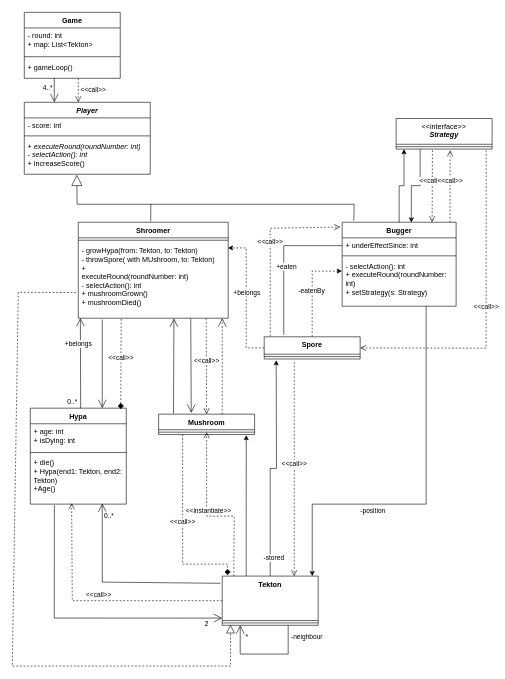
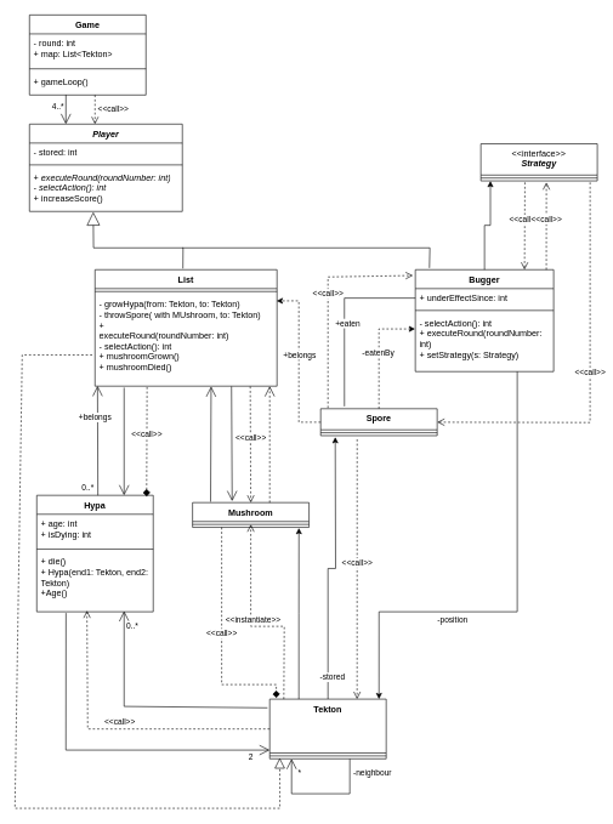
  <mxCell id="0" />
  <mxCell id="1" parent="0" />
  <mxCell id="2" value="&lt;i&gt;Player&lt;/i&gt;" style="swimlane;fontStyle=1;align=center;verticalAlign=top;childLayout=stackLayout;horizontal=1;startSize=26;horizontalStack=0;resizeParent=1;resizeParentMax=0;resizeLast=0;collapsible=1;marginBottom=0;whiteSpace=wrap;html=1;" parent="1" vertex="1"><mxGeometry x="40" y="170" width="210" height="120" as="geometry" /></mxCell>
- <mxCell id="3" value="- score: int" style="text;strokeColor=none;fillColor=none;align=left;verticalAlign=top;spacingLeft=4;spacingRight=4;overflow=hidden;rotatable=0;points=[[0,0.5],[1,0.5]];portConstraint=eastwest;whiteSpace=wrap;html=1;" parent="2" vertex="1"><mxGeometry y="26" width="210" height="26" as="geometry" /></mxCell>
+ <mxCell id="3" value="- stored: int" style="text;strokeColor=none;fillColor=none;align=left;verticalAlign=top;spacingLeft=4;spacingRight=4;overflow=hidden;rotatable=0;points=[[0,0.5],[1,0.5]];portConstraint=eastwest;whiteSpace=wrap;html=1;" parent="2" vertex="1"><mxGeometry y="26" width="210" height="26" as="geometry" /></mxCell>
  <mxCell id="4" value="" style="line;strokeWidth=1;fillColor=none;align=left;verticalAlign=middle;spacingTop=-1;spacingLeft=3;spacingRight=3;rotatable=0;labelPosition=right;points=[];portConstraint=eastwest;strokeColor=inherit;" parent="2" vertex="1"><mxGeometry y="52" width="210" height="8" as="geometry" /></mxCell>
  <mxCell id="5" value="+ &lt;i&gt;executeRound(roundNumber: int)&lt;/i&gt;&lt;div&gt;&lt;i&gt;- selectAction(): int&lt;/i&gt;&lt;/div&gt;&lt;div&gt;&lt;i&gt;+ &lt;/i&gt;increaseScore()&lt;/div&gt;" style="text;strokeColor=none;fillColor=none;align=left;verticalAlign=top;spacingLeft=4;spacingRight=4;overflow=hidden;rotatable=0;points=[[0,0.5],[1,0.5]];portConstraint=eastwest;whiteSpace=wrap;html=1;" parent="2" vertex="1"><mxGeometry y="60" width="210" height="60" as="geometry" /></mxCell>
  <mxCell id="6" value="Game" style="swimlane;fontStyle=1;align=center;verticalAlign=top;childLayout=stackLayout;horizontal=1;startSize=26;horizontalStack=0;resizeParent=1;resizeParentMax=0;resizeLast=0;collapsible=1;marginBottom=0;whiteSpace=wrap;html=1;" parent="1" vertex="1"><mxGeometry x="40" y="20" width="160" height="110" as="geometry" /></mxCell>
  <mxCell id="7" value="-&amp;nbsp;&lt;span style=&quot;background-color: transparent; color: light-dark(rgb(0, 0, 0), rgb(255, 255, 255));&quot;&gt;round: int&lt;/span&gt;&lt;div&gt;+&amp;nbsp;map: List&amp;lt;Tekton&amp;gt;&lt;/div&gt;" style="text;strokeColor=none;fillColor=none;align=left;verticalAlign=top;spacingLeft=4;spacingRight=4;overflow=hidden;rotatable=0;points=[[0,0.5],[1,0.5]];portConstraint=eastwest;whiteSpace=wrap;html=1;" parent="6" vertex="1"><mxGeometry y="26" width="160" height="44" as="geometry" /></mxCell>
  <mxCell id="8" value="" style="line;strokeWidth=1;fillColor=none;align=left;verticalAlign=middle;spacingTop=-1;spacingLeft=3;spacingRight=3;rotatable=0;labelPosition=right;points=[];portConstraint=eastwest;strokeColor=inherit;" parent="6" vertex="1"><mxGeometry y="70" width="160" height="8" as="geometry" /></mxCell>
  <mxCell id="9" value="+ gameLoop()" style="text;strokeColor=none;fillColor=none;align=left;verticalAlign=top;spacingLeft=4;spacingRight=4;overflow=hidden;rotatable=0;points=[[0,0.5],[1,0.5]];portConstraint=eastwest;whiteSpace=wrap;html=1;" parent="6" vertex="1"><mxGeometry y="78" width="160" height="32" as="geometry" /></mxCell>
- <mxCell id="10" value="Shroomer" style="swimlane;fontStyle=1;align=center;verticalAlign=top;childLayout=stackLayout;horizontal=1;startSize=26;horizontalStack=0;resizeParent=1;resizeParentMax=0;resizeLast=0;collapsible=1;marginBottom=0;whiteSpace=wrap;html=1;" parent="1" vertex="1"><mxGeometry x="130" y="370" width="250" height="160" as="geometry" /></mxCell>
+ <mxCell id="10" value="List" style="swimlane;fontStyle=1;align=center;verticalAlign=top;childLayout=stackLayout;horizontal=1;startSize=26;horizontalStack=0;resizeParent=1;resizeParentMax=0;resizeLast=0;collapsible=1;marginBottom=0;whiteSpace=wrap;html=1;" parent="1" vertex="1"><mxGeometry x="130" y="370" width="250" height="160" as="geometry" /></mxCell>
  <mxCell id="11" value="" style="line;strokeWidth=1;fillColor=none;align=left;verticalAlign=middle;spacingTop=-1;spacingLeft=3;spacingRight=3;rotatable=0;labelPosition=right;points=[];portConstraint=eastwest;strokeColor=inherit;" parent="10" vertex="1"><mxGeometry y="26" width="250" height="8" as="geometry" /></mxCell>
  <mxCell id="12" value="- growHypa(from: Tekton, to: Tekton)&lt;div&gt;- throwSpore( with MUshroom, to: Tekton)&lt;/div&gt;&lt;div&gt;+&amp;nbsp;&lt;/div&gt;&lt;div&gt;executeRound(roundNumber: int)&lt;/div&gt;&lt;div&gt;- selectAction(): int&lt;/div&gt;&lt;div&gt;+ mushroomGrown()&lt;/div&gt;&lt;div&gt;+ mushroomDied()&lt;/div&gt;" style="text;strokeColor=none;fillColor=none;align=left;verticalAlign=top;spacingLeft=4;spacingRight=4;overflow=hidden;rotatable=0;points=[[0,0.5],[1,0.5]];portConstraint=eastwest;whiteSpace=wrap;html=1;" parent="10" vertex="1"><mxGeometry y="34" width="250" height="126" as="geometry" /></mxCell>
  <mxCell id="13" value="Bugger" style="swimlane;fontStyle=1;align=center;verticalAlign=top;childLayout=stackLayout;horizontal=1;startSize=26;horizontalStack=0;resizeParent=1;resizeParentMax=0;resizeLast=0;collapsible=1;marginBottom=0;whiteSpace=wrap;html=1;" vertex="1" parent="1"><mxGeometry x="570" y="370" width="190" height="140" as="geometry" /></mxCell>
  <mxCell id="14" value="+ underEffectSince: int" style="text;strokeColor=none;fillColor=none;align=left;verticalAlign=top;spacingLeft=4;spacingRight=4;overflow=hidden;rotatable=0;points=[[0,0.5],[1,0.5]];portConstraint=eastwest;whiteSpace=wrap;html=1;" vertex="1" parent="13"><mxGeometry y="26" width="190" height="26" as="geometry" /></mxCell>
  <mxCell id="15" value="" style="line;strokeWidth=1;fillColor=none;align=left;verticalAlign=middle;spacingTop=-1;spacingLeft=3;spacingRight=3;rotatable=0;labelPosition=right;points=[];portConstraint=eastwest;strokeColor=inherit;" vertex="1" parent="13"><mxGeometry y="52" width="190" height="8" as="geometry" /></mxCell>
  <mxCell id="16" value="&lt;div&gt;- selectAction(): int&lt;/div&gt;+ executeRound(roundNumber: int)&lt;div&gt;+ setStrategy(s: Strategy)&lt;/div&gt;&lt;div&gt;&lt;br&gt;&lt;div&gt;&lt;br&gt;&lt;/div&gt;&lt;/div&gt;" style="text;strokeColor=none;fillColor=none;align=left;verticalAlign=top;spacingLeft=4;spacingRight=4;overflow=hidden;rotatable=0;points=[[0,0.5],[1,0.5]];portConstraint=eastwest;whiteSpace=wrap;html=1;" vertex="1" parent="13"><mxGeometry y="60" width="190" height="80" as="geometry" /></mxCell>
  <mxCell id="17" value="Mushroom" style="swimlane;fontStyle=1;align=center;verticalAlign=top;childLayout=stackLayout;horizontal=1;startSize=26;horizontalStack=0;resizeParent=1;resizeParentMax=0;resizeLast=0;collapsible=1;marginBottom=0;whiteSpace=wrap;html=1;" vertex="1" parent="1"><mxGeometry x="264" y="690" width="160" height="34" as="geometry"><mxRectangle x="350" y="320" width="100" height="30" as="alternateBounds" /></mxGeometry></mxCell>
  <mxCell id="18" value="" style="line;strokeWidth=1;fillColor=none;align=left;verticalAlign=middle;spacingTop=-1;spacingLeft=3;spacingRight=3;rotatable=0;labelPosition=right;points=[];portConstraint=eastwest;strokeColor=inherit;" vertex="1" parent="17"><mxGeometry y="26" width="160" height="8" as="geometry" /></mxCell>
  <mxCell id="19" value="&lt;span style=&quot;font-weight: normal;&quot;&gt;&amp;lt;&amp;lt;interface&amp;gt;&amp;gt;&lt;/span&gt;&lt;div&gt;&lt;i&gt;Strategy&lt;/i&gt;&lt;/div&gt;" style="swimlane;fontStyle=1;align=center;verticalAlign=top;childLayout=stackLayout;horizontal=1;startSize=43;horizontalStack=0;resizeParent=1;resizeParentMax=0;resizeLast=0;collapsible=1;marginBottom=0;whiteSpace=wrap;html=1;" vertex="1" parent="1"><mxGeometry x="660" y="197" width="160" height="51" as="geometry" /></mxCell>
  <mxCell id="20" value="" style="line;strokeWidth=1;fillColor=none;align=left;verticalAlign=middle;spacingTop=-1;spacingLeft=3;spacingRight=3;rotatable=0;labelPosition=right;points=[];portConstraint=eastwest;strokeColor=inherit;" vertex="1" parent="19"><mxGeometry y="43" width="160" height="8" as="geometry" /></mxCell>
  <mxCell id="21" style="edgeStyle=orthogonalEdgeStyle;rounded=0;orthogonalLoop=1;jettySize=auto;html=1;exitX=0.5;exitY=0;exitDx=0;exitDy=0;" edge="1" parent="1" source="23"><mxGeometry relative="1" as="geometry"><mxPoint x="460" y="600" as="targetPoint" /></mxGeometry></mxCell>
  <mxCell id="22" value="-stored" style="edgeLabel;html=1;align=center;verticalAlign=middle;resizable=0;points=[];" vertex="1" connectable="0" parent="21"><mxGeometry x="-0.831" y="-5" relative="1" as="geometry"><mxPoint as="offset" /></mxGeometry></mxCell>
  <mxCell id="23" value="Tekton" style="swimlane;fontStyle=1;align=center;verticalAlign=top;childLayout=stackLayout;horizontal=1;startSize=74;horizontalStack=0;resizeParent=1;resizeParentMax=0;resizeLast=0;collapsible=1;marginBottom=0;whiteSpace=wrap;html=1;" vertex="1" parent="1"><mxGeometry x="370" y="960" width="160" height="82" as="geometry"><mxRectangle x="350" y="320" width="100" height="30" as="alternateBounds" /></mxGeometry></mxCell>
  <mxCell id="24" value="" style="line;strokeWidth=1;fillColor=none;align=left;verticalAlign=middle;spacingTop=-1;spacingLeft=3;spacingRight=3;rotatable=0;labelPosition=right;points=[];portConstraint=eastwest;strokeColor=inherit;" vertex="1" parent="23"><mxGeometry y="74" width="160" height="8" as="geometry" /></mxCell>
  <mxCell id="25" value="Spore" style="swimlane;fontStyle=1;align=center;verticalAlign=top;childLayout=stackLayout;horizontal=1;startSize=29;horizontalStack=0;resizeParent=1;resizeParentMax=0;resizeLast=0;collapsible=1;marginBottom=0;whiteSpace=wrap;html=1;" vertex="1" parent="1"><mxGeometry x="440" y="561" width="160" height="37" as="geometry"><mxRectangle x="350" y="320" width="100" height="30" as="alternateBounds" /></mxGeometry></mxCell>
  <mxCell id="26" value="" style="line;strokeWidth=1;fillColor=none;align=left;verticalAlign=middle;spacingTop=-1;spacingLeft=3;spacingRight=3;rotatable=0;labelPosition=right;points=[];portConstraint=eastwest;strokeColor=inherit;" vertex="1" parent="25"><mxGeometry y="29" width="160" height="8" as="geometry" /></mxCell>
  <mxCell id="27" value="Hypa" style="swimlane;fontStyle=1;align=center;verticalAlign=top;childLayout=stackLayout;horizontal=1;startSize=26;horizontalStack=0;resizeParent=1;resizeParentMax=0;resizeLast=0;collapsible=1;marginBottom=0;whiteSpace=wrap;html=1;" vertex="1" parent="1"><mxGeometry x="50" y="680" width="160" height="160" as="geometry" /></mxCell>
  <mxCell id="28" value="+ age: int&lt;div&gt;+ isDying: int&lt;/div&gt;" style="text;strokeColor=none;fillColor=none;align=left;verticalAlign=top;spacingLeft=4;spacingRight=4;overflow=hidden;rotatable=0;points=[[0,0.5],[1,0.5]];portConstraint=eastwest;whiteSpace=wrap;html=1;" vertex="1" parent="27"><mxGeometry y="26" width="160" height="44" as="geometry" /></mxCell>
  <mxCell id="29" value="" style="line;strokeWidth=1;fillColor=none;align=left;verticalAlign=middle;spacingTop=-1;spacingLeft=3;spacingRight=3;rotatable=0;labelPosition=right;points=[];portConstraint=eastwest;strokeColor=inherit;" vertex="1" parent="27"><mxGeometry y="70" width="160" height="8" as="geometry" /></mxCell>
  <mxCell id="30" value="+ die()&lt;div&gt;+ Hypa(end1: Tekton, end2: Tekton)&lt;/div&gt;&lt;div&gt;+Age()&lt;/div&gt;" style="text;strokeColor=none;fillColor=none;align=left;verticalAlign=top;spacingLeft=4;spacingRight=4;overflow=hidden;rotatable=0;points=[[0,0.5],[1,0.5]];portConstraint=eastwest;whiteSpace=wrap;html=1;" vertex="1" parent="27"><mxGeometry y="78" width="160" height="82" as="geometry" /></mxCell>
  <mxCell id="31" value="" style="endArrow=open;endFill=1;endSize=12;html=1;rounded=0;exitX=0.313;exitY=0.99;exitDx=0;exitDy=0;exitPerimeter=0;" edge="1" parent="1" source="9"><mxGeometry width="160" relative="1" as="geometry"><mxPoint x="200" y="150" as="sourcePoint" /><mxPoint x="90" y="170" as="targetPoint" /></mxGeometry></mxCell>
  <mxCell id="32" value="4..*" style="edgeLabel;html=1;align=center;verticalAlign=middle;resizable=0;points=[];" vertex="1" connectable="0" parent="31"><mxGeometry x="-0.134" y="-1" relative="1" as="geometry"><mxPoint x="-11" y="-1" as="offset" /></mxGeometry></mxCell>
  <mxCell id="33" value="&amp;lt;&amp;lt;call&amp;gt;&amp;gt;" style="html=1;verticalAlign=bottom;endArrow=open;dashed=1;endSize=8;curved=0;rounded=0;" edge="1" parent="1"><mxGeometry x="0.457" y="25" relative="1" as="geometry"><mxPoint x="130" y="130" as="sourcePoint" /><mxPoint x="130" y="170" as="targetPoint" /><mxPoint as="offset" /></mxGeometry></mxCell>
  <mxCell id="34" value="" style="endArrow=block;endSize=16;endFill=0;html=1;rounded=0;exitX=0.483;exitY=-0.01;exitDx=0;exitDy=0;exitPerimeter=0;entryX=0.417;entryY=1.013;entryDx=0;entryDy=0;entryPerimeter=0;" edge="1" parent="1" source="10" target="5"><mxGeometry width="160" relative="1" as="geometry"><mxPoint x="110" y="270" as="sourcePoint" /><mxPoint x="270" y="270" as="targetPoint" /><Array as="points"><mxPoint x="251" y="340" /><mxPoint x="128" y="340" /></Array></mxGeometry></mxCell>
  <mxCell id="35" value="" style="endArrow=none;html=1;rounded=0;entryX=0.102;entryY=-0.017;entryDx=0;entryDy=0;entryPerimeter=0;" edge="1" parent="1" target="13"><mxGeometry width="50" height="50" relative="1" as="geometry"><mxPoint x="250" y="340" as="sourcePoint" /><mxPoint x="390" y="270" as="targetPoint" /><Array as="points"><mxPoint x="590" y="340" /></Array></mxGeometry></mxCell>
  <mxCell id="36" value="" style="endArrow=open;endFill=1;endSize=12;html=1;rounded=0;exitX=0.75;exitY=1;exitDx=0;exitDy=0;entryX=0.25;entryY=1;entryDx=0;entryDy=0;" edge="1" parent="1"><mxGeometry width="160" relative="1" as="geometry"><mxPoint x="480" y="1042" as="sourcePoint" /><mxPoint x="400" y="1042" as="targetPoint" /><Array as="points"><mxPoint x="480" y="1090" /><mxPoint x="400" y="1090" /></Array></mxGeometry></mxCell>
  <mxCell id="37" value="-neighbour" style="edgeLabel;html=1;align=center;verticalAlign=middle;resizable=0;points=[];" vertex="1" connectable="0" parent="36"><mxGeometry x="-0.375" y="1" relative="1" as="geometry"><mxPoint x="37" y="-31" as="offset" /></mxGeometry></mxCell>
  <mxCell id="38" value="*" style="edgeLabel;html=1;align=center;verticalAlign=middle;resizable=0;points=[];" vertex="1" connectable="0" parent="36"><mxGeometry x="0.276" y="1" relative="1" as="geometry"><mxPoint x="-6" y="-31" as="offset" /></mxGeometry></mxCell>
  <mxCell id="39" value="&amp;lt;&amp;lt;instantiate&amp;gt;&amp;gt;" style="html=1;verticalAlign=bottom;endArrow=open;dashed=1;endSize=8;curved=0;rounded=0;exitX=0.121;exitY=0;exitDx=0;exitDy=0;exitPerimeter=0;" edge="1" parent="1" source="23"><mxGeometry relative="1" as="geometry"><mxPoint x="390" y="950" as="sourcePoint" /><mxPoint x="344" y="720" as="targetPoint" /><Array as="points"><mxPoint x="390" y="860" /><mxPoint x="344" y="860" /></Array></mxGeometry></mxCell>
  <mxCell id="40" value="&amp;lt;&amp;lt;call&amp;gt;&amp;gt;" style="html=1;verticalAlign=bottom;endArrow=open;dashed=1;endSize=8;curved=0;rounded=0;exitX=0.313;exitY=1.625;exitDx=0;exitDy=0;exitPerimeter=0;entryX=0.75;entryY=0;entryDx=0;entryDy=0;" edge="1" parent="1" source="26" target="23"><mxGeometry relative="1" as="geometry"><mxPoint x="534" y="900" as="sourcePoint" /><mxPoint x="454" y="900" as="targetPoint" /></mxGeometry></mxCell>
  <mxCell id="41" value="&amp;lt;&amp;lt;call&amp;gt;&amp;gt;" style="html=1;verticalAlign=bottom;endArrow=diamond;dashed=1;endSize=8;curved=0;rounded=0;entryX=0.056;entryY=-0.02;entryDx=0;entryDy=0;exitX=0.25;exitY=1;exitDx=0;exitDy=0;entryPerimeter=0;" edge="1" parent="1" source="17" target="23"><mxGeometry relative="1" as="geometry"><mxPoint x="250" y="780" as="sourcePoint" /><mxPoint x="464" y="910" as="targetPoint" /><Array as="points"><mxPoint x="304" y="940" /><mxPoint x="379" y="940" /></Array></mxGeometry></mxCell>
  <mxCell id="42" style="edgeStyle=orthogonalEdgeStyle;rounded=0;orthogonalLoop=1;jettySize=auto;html=1;exitX=0.25;exitY=0;exitDx=0;exitDy=0;entryX=0.913;entryY=1.106;entryDx=0;entryDy=0;entryPerimeter=0;" edge="1" parent="1" source="23" target="18"><mxGeometry relative="1" as="geometry" /></mxCell>
  <mxCell id="43" style="edgeStyle=orthogonalEdgeStyle;rounded=0;orthogonalLoop=1;jettySize=auto;html=1;entryX=0.938;entryY=0;entryDx=0;entryDy=0;entryPerimeter=0;" edge="1" parent="1" source="13" target="23"><mxGeometry relative="1" as="geometry"><Array as="points"><mxPoint x="710" y="840" /><mxPoint x="520" y="840" /></Array></mxGeometry></mxCell>
  <mxCell id="44" value="-position" style="edgeLabel;html=1;align=center;verticalAlign=middle;resizable=0;points=[];" vertex="1" connectable="0" parent="43"><mxGeometry x="0.326" relative="1" as="geometry"><mxPoint x="4" y="10" as="offset" /></mxGeometry></mxCell>
  <mxCell id="45" value="&amp;lt;&amp;lt;call&amp;gt;&amp;gt;" style="html=1;verticalAlign=bottom;endArrow=open;dashed=1;endSize=8;curved=0;rounded=0;entryX=0.431;entryY=0.98;entryDx=0;entryDy=0;entryPerimeter=0;exitX=0;exitY=0.5;exitDx=0;exitDy=0;" edge="1" parent="1" source="23" target="30"><mxGeometry relative="1" as="geometry"><mxPoint x="554" y="920" as="sourcePoint" /><mxPoint x="474" y="920" as="targetPoint" /><Array as="points"><mxPoint x="120" y="1001" /></Array></mxGeometry></mxCell>
  <mxCell id="46" value="" style="endArrow=open;endFill=1;endSize=12;html=1;rounded=0;exitX=-0.019;exitY=0.146;exitDx=0;exitDy=0;exitPerimeter=0;" edge="1" parent="1" source="23"><mxGeometry width="160" relative="1" as="geometry"><mxPoint x="190" y="900" as="sourcePoint" /><mxPoint x="170" y="839" as="targetPoint" /><Array as="points"><mxPoint x="170" y="970" /></Array></mxGeometry></mxCell>
  <mxCell id="47" value="0..*" style="edgeLabel;html=1;align=center;verticalAlign=middle;resizable=0;points=[];" vertex="1" connectable="0" parent="46"><mxGeometry x="0.939" y="1" relative="1" as="geometry"><mxPoint x="11" y="10" as="offset" /></mxGeometry></mxCell>
  <mxCell id="48" value="" style="endArrow=open;endFill=1;endSize=12;html=1;rounded=0;exitX=0.251;exitY=1.02;exitDx=0;exitDy=0;exitPerimeter=0;entryX=0;entryY=0.854;entryDx=0;entryDy=0;entryPerimeter=0;" edge="1" parent="1" source="30" target="23"><mxGeometry width="160" relative="1" as="geometry"><mxPoint x="190" y="900" as="sourcePoint" /><mxPoint x="350" y="900" as="targetPoint" /><Array as="points"><mxPoint x="90" y="1030" /></Array></mxGeometry></mxCell>
  <mxCell id="49" value="2" style="edgeLabel;html=1;align=center;verticalAlign=middle;resizable=0;points=[];" vertex="1" connectable="0" parent="48"><mxGeometry x="0.95" y="-3" relative="1" as="geometry"><mxPoint x="-15" y="5" as="offset" /></mxGeometry></mxCell>
  <mxCell id="50" value="" style="endArrow=block;dashed=1;endFill=0;endSize=12;html=1;rounded=0;exitX=-0.015;exitY=0.66;exitDx=0;exitDy=0;exitPerimeter=0;entryX=0.086;entryY=0.85;entryDx=0;entryDy=0;entryPerimeter=0;" edge="1" parent="1" source="12" target="24"><mxGeometry width="160" relative="1" as="geometry"><mxPoint x="190" y="900" as="sourcePoint" /><mxPoint x="350" y="900" as="targetPoint" /><Array as="points"><mxPoint x="30" y="487" /><mxPoint x="20" y="1110" /><mxPoint x="384" y="1110" /></Array></mxGeometry></mxCell>
  <mxCell id="51" value="&amp;lt;&amp;lt;call&amp;gt;&amp;gt;" style="html=1;verticalAlign=bottom;endArrow=diamond;dashed=1;endSize=8;curved=0;rounded=0;entryX=0.943;entryY=0.01;entryDx=0;entryDy=0;entryPerimeter=0;exitX=0.286;exitY=1.01;exitDx=0;exitDy=0;exitPerimeter=0;" edge="1" parent="1" source="12" target="27"><mxGeometry relative="1" as="geometry"><mxPoint x="564" y="930" as="sourcePoint" /><mxPoint x="484" y="930" as="targetPoint" /></mxGeometry></mxCell>
  <mxCell id="52" value="" style="endArrow=open;endFill=1;endSize=12;html=1;rounded=0;entryX=0.75;entryY=0;entryDx=0;entryDy=0;" edge="1" parent="1" target="27"><mxGeometry width="160" relative="1" as="geometry"><mxPoint x="170" y="532" as="sourcePoint" /><mxPoint x="360" y="660" as="targetPoint" /></mxGeometry></mxCell>
  <mxCell id="53" value="" style="endArrow=open;endFill=1;endSize=12;html=1;rounded=0;entryX=0.014;entryY=0.997;entryDx=0;entryDy=0;entryPerimeter=0;" edge="1" parent="1" target="12"><mxGeometry width="160" relative="1" as="geometry"><mxPoint x="134" y="680" as="sourcePoint" /><mxPoint x="360" y="660" as="targetPoint" /></mxGeometry></mxCell>
  <mxCell id="54" value="0..*" style="edgeLabel;html=1;align=center;verticalAlign=middle;resizable=0;points=[];" vertex="1" connectable="0" parent="53"><mxGeometry x="-0.723" y="-1" relative="1" as="geometry"><mxPoint x="-15" y="11" as="offset" /></mxGeometry></mxCell>
  <mxCell id="55" value="+belongs" style="edgeLabel;html=1;align=center;verticalAlign=middle;resizable=0;points=[];" vertex="1" connectable="0" parent="53"><mxGeometry x="0.441" y="4" relative="1" as="geometry"><mxPoint as="offset" /></mxGeometry></mxCell>
  <mxCell id="56" value="" style="endArrow=open;endFill=1;endSize=12;html=1;rounded=0;exitX=0.75;exitY=1.003;exitDx=0;exitDy=0;exitPerimeter=0;entryX=0.34;entryY=-0.059;entryDx=0;entryDy=0;entryPerimeter=0;" edge="1" parent="1" source="12" target="17"><mxGeometry width="160" relative="1" as="geometry"><mxPoint x="200" y="460" as="sourcePoint" /><mxPoint x="360" y="460" as="targetPoint" /></mxGeometry></mxCell>
  <mxCell id="57" value="" style="endArrow=open;endFill=1;endSize=12;html=1;rounded=0;exitX=0.155;exitY=-0.035;exitDx=0;exitDy=0;exitPerimeter=0;entryX=0.638;entryY=1.003;entryDx=0;entryDy=0;entryPerimeter=0;" edge="1" parent="1" source="17" target="12"><mxGeometry width="160" relative="1" as="geometry"><mxPoint x="200" y="460" as="sourcePoint" /><mxPoint x="360" y="460" as="targetPoint" /></mxGeometry></mxCell>
  <mxCell id="58" value="&amp;lt;&amp;lt;call&amp;gt;&amp;gt;" style="html=1;verticalAlign=bottom;endArrow=open;dashed=1;endSize=8;curved=0;rounded=0;exitX=0.853;exitY=1.003;exitDx=0;exitDy=0;exitPerimeter=0;" edge="1" parent="1" source="12"><mxGeometry relative="1" as="geometry"><mxPoint x="574" y="940" as="sourcePoint" /><mxPoint x="344" y="690" as="targetPoint" /></mxGeometry></mxCell>
  <mxCell id="59" value="" style="endArrow=open;endSize=12;dashed=1;html=1;rounded=0;" edge="1" parent="1"><mxGeometry width="160" relative="1" as="geometry"><mxPoint x="370" y="690" as="sourcePoint" /><mxPoint x="370" y="530" as="targetPoint" /></mxGeometry></mxCell>
  <mxCell id="60" style="edgeStyle=orthogonalEdgeStyle;rounded=0;orthogonalLoop=1;jettySize=auto;html=1;exitX=0;exitY=0.5;exitDx=0;exitDy=0;entryX=0.998;entryY=0.07;entryDx=0;entryDy=0;entryPerimeter=0;dashed=1;" edge="1" parent="1" source="25" target="12"><mxGeometry relative="1" as="geometry" /></mxCell>
  <mxCell id="61" value="+belongs" style="edgeLabel;html=1;align=center;verticalAlign=middle;resizable=0;points=[];" vertex="1" connectable="0" parent="60"><mxGeometry x="0.083" relative="1" as="geometry"><mxPoint as="offset" /></mxGeometry></mxCell>
  <mxCell id="62" value="&amp;lt;&amp;lt;call&amp;gt;&amp;gt;" style="html=1;verticalAlign=bottom;endArrow=open;dashed=1;endSize=8;curved=0;rounded=0;entryX=-0.017;entryY=0.057;entryDx=0;entryDy=0;entryPerimeter=0;" edge="1" parent="1" target="13"><mxGeometry relative="1" as="geometry"><mxPoint x="450" y="560" as="sourcePoint" /><mxPoint x="504" y="950" as="targetPoint" /><Array as="points"><mxPoint x="450" y="380" /></Array></mxGeometry></mxCell>
  <mxCell id="63" style="edgeStyle=orthogonalEdgeStyle;rounded=0;orthogonalLoop=1;jettySize=auto;html=1;exitX=0;exitY=0.5;exitDx=0;exitDy=0;entryX=0.204;entryY=-0.087;entryDx=0;entryDy=0;entryPerimeter=0;endArrow=none;" edge="1" parent="1" source="14" target="25"><mxGeometry relative="1" as="geometry" /></mxCell>
  <mxCell id="64" value="+eaten" style="edgeLabel;html=1;align=center;verticalAlign=middle;resizable=0;points=[];" vertex="1" connectable="0" parent="63"><mxGeometry x="0.071" y="4" relative="1" as="geometry"><mxPoint as="offset" /></mxGeometry></mxCell>
  <mxCell id="65" style="edgeStyle=orthogonalEdgeStyle;rounded=0;orthogonalLoop=1;jettySize=auto;html=1;exitX=0.5;exitY=0;exitDx=0;exitDy=0;entryX=-0.002;entryY=0.268;entryDx=0;entryDy=0;entryPerimeter=0;dashed=1;" edge="1" parent="1" source="25" target="16"><mxGeometry relative="1" as="geometry" /></mxCell>
  <mxCell id="66" value="-eatenBy" style="edgeLabel;html=1;align=center;verticalAlign=middle;resizable=0;points=[];" vertex="1" connectable="0" parent="65"><mxGeometry x="-0.025" y="2" relative="1" as="geometry"><mxPoint as="offset" /></mxGeometry></mxCell>
  <mxCell id="67" value="&amp;lt;&amp;lt;call&amp;gt;&amp;gt;" style="html=1;verticalAlign=bottom;endArrow=open;dashed=1;endSize=8;curved=0;rounded=0;entryX=1;entryY=0.5;entryDx=0;entryDy=0;exitX=0.938;exitY=1.25;exitDx=0;exitDy=0;exitPerimeter=0;" edge="1" parent="1" source="20" target="25"><mxGeometry relative="1" as="geometry"><mxPoint x="780" y="290" as="sourcePoint" /><mxPoint x="514" y="960" as="targetPoint" /><Array as="points"><mxPoint x="810" y="580" /></Array></mxGeometry></mxCell>
  <mxCell id="68" style="edgeStyle=orthogonalEdgeStyle;rounded=0;orthogonalLoop=1;jettySize=auto;html=1;exitX=0.5;exitY=0;exitDx=0;exitDy=0;entryX=0.082;entryY=1.015;entryDx=0;entryDy=0;entryPerimeter=0;" edge="1" parent="1" source="13" target="20"><mxGeometry relative="1" as="geometry" /></mxCell>
- <mxCell id="69" style="edgeStyle=orthogonalEdgeStyle;rounded=0;orthogonalLoop=1;jettySize=auto;html=1;exitX=0.25;exitY=1;exitDx=0;exitDy=0;entryX=0.607;entryY=0.003;entryDx=0;entryDy=0;entryPerimeter=0;" edge="1" parent="1" source="19" target="13"><mxGeometry relative="1" as="geometry" /></mxCell>
  <mxCell id="70" value="&amp;lt;&amp;lt;call&amp;gt;&amp;gt;" style="html=1;verticalAlign=bottom;endArrow=open;dashed=1;endSize=8;curved=0;rounded=0;entryX=0.75;entryY=0;entryDx=0;entryDy=0;" edge="1" parent="1"><mxGeometry relative="1" as="geometry"><mxPoint x="720.5" y="250" as="sourcePoint" /><mxPoint x="720" y="370" as="targetPoint" /></mxGeometry></mxCell>
  <mxCell id="71" value="&amp;lt;&amp;lt;call&amp;gt;&amp;gt;" style="html=1;verticalAlign=bottom;endArrow=open;dashed=1;endSize=8;curved=0;rounded=0;exitX=0.947;exitY=0;exitDx=0;exitDy=0;exitPerimeter=0;" edge="1" parent="1" source="13"><mxGeometry relative="1" as="geometry"><mxPoint x="780" y="260" as="sourcePoint" /><mxPoint x="750" y="250" as="targetPoint" /></mxGeometry></mxCell>
